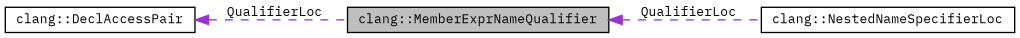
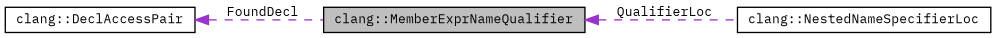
  digraph {
    fontname="IBM Plex Mono"
    rankdir=LR
    node [color=black fontname="IBM Plex Mono" fontsize=10 shape=record]
    edge [color=darkorchid3 dir=back fontname="IBM Plex Mono" fontsize=10 labelfontname=Helvetica labelfontsize=10 style=dashed]
    n1 [fillcolor=grey75 fontcolor=black height=0.2 label="clang::MemberExprNameQualifier" style=filled width=0.4]
    n2 [height=0.2 label="clang::NestedNameSpecifierLoc" width=0.4]
    n3 [height=0.2 label="clang::DeclAccessPair" width=0.4]
    n1 -> n2 [label=" QualifierLoc"]
-   n3 -> n1 [label=" QualifierLoc"]
+   n3 -> n1 [label=" FoundDecl"]
  }
